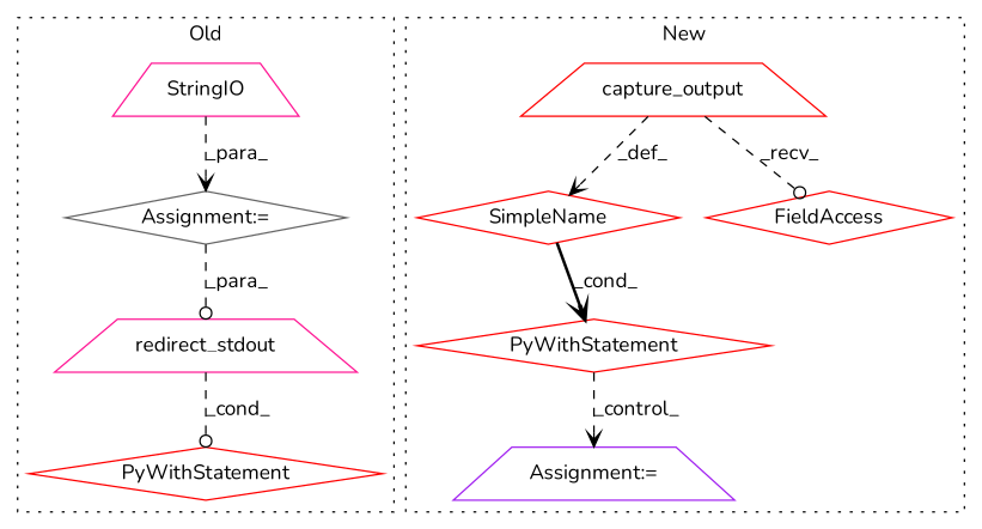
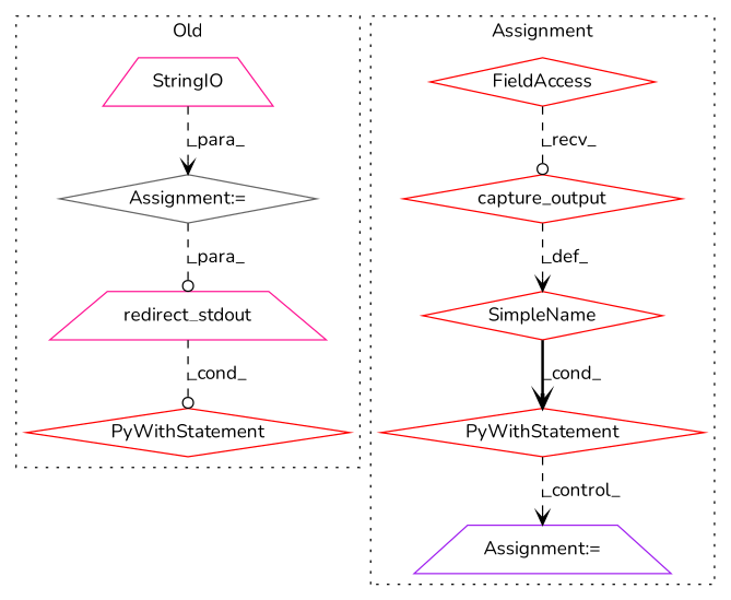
  digraph {
    fontname=Nunito
    node [a=32 color=red fontname=Nunito l="10,2" shape=diamond]
    edge [arrowhead=vee fontname=Nunito style=dashed]
    n1 [color=deeppink l="16,1" label=redirect_stdout s="4476,4494" shape=trapezium]
    n2 [a=104 label=PyWithStatement s="4466,4495"]
    n3 [color=deeppink l=10 label=StringIO s=4450 shape=trapezium]
    n4 [a=7 color=gray40 l=1 label="Assignment:=" s=4446]
    n5 [a=104 label=PyWithStatement s="4052,4104"]
    n6 [a=42 label=SimpleName l=""]
    n7 [a=7 color=purple l=1 label="Assignment:=" s=4632 shape=trapezium]
-   n8 [l=16 label=capture_output s=4088 shape=trapezium]
+   n8 [l=16 label=capture_output s=4088]
    n9 [a=22 l=6 label=FieldAccess s=4062]
    subgraph cluster_1 {
      label=Old
      style=dotted
      n1
      n2
      n3
      n4
    }
    subgraph cluster_2 {
-     label=New
+     label=Assignment
      style=dotted
      n5
      n6
      n7
      n8
      n9
    }
    n1 -> n2 [arrowhead=odot label=_cond_]
    n3 -> n4 [label=_para_]
    n4 -> n1 [arrowhead=odot label=_para_]
    n5 -> n7 [label=_control_]
    n6 -> n5 [label=_cond_ style=bold]
    n8 -> n6 [label=_def_]
-   n8 -> n9 [arrowhead=odot label=_recv_]
+   n9 -> n8 [arrowhead=odot label=_recv_]
  }
